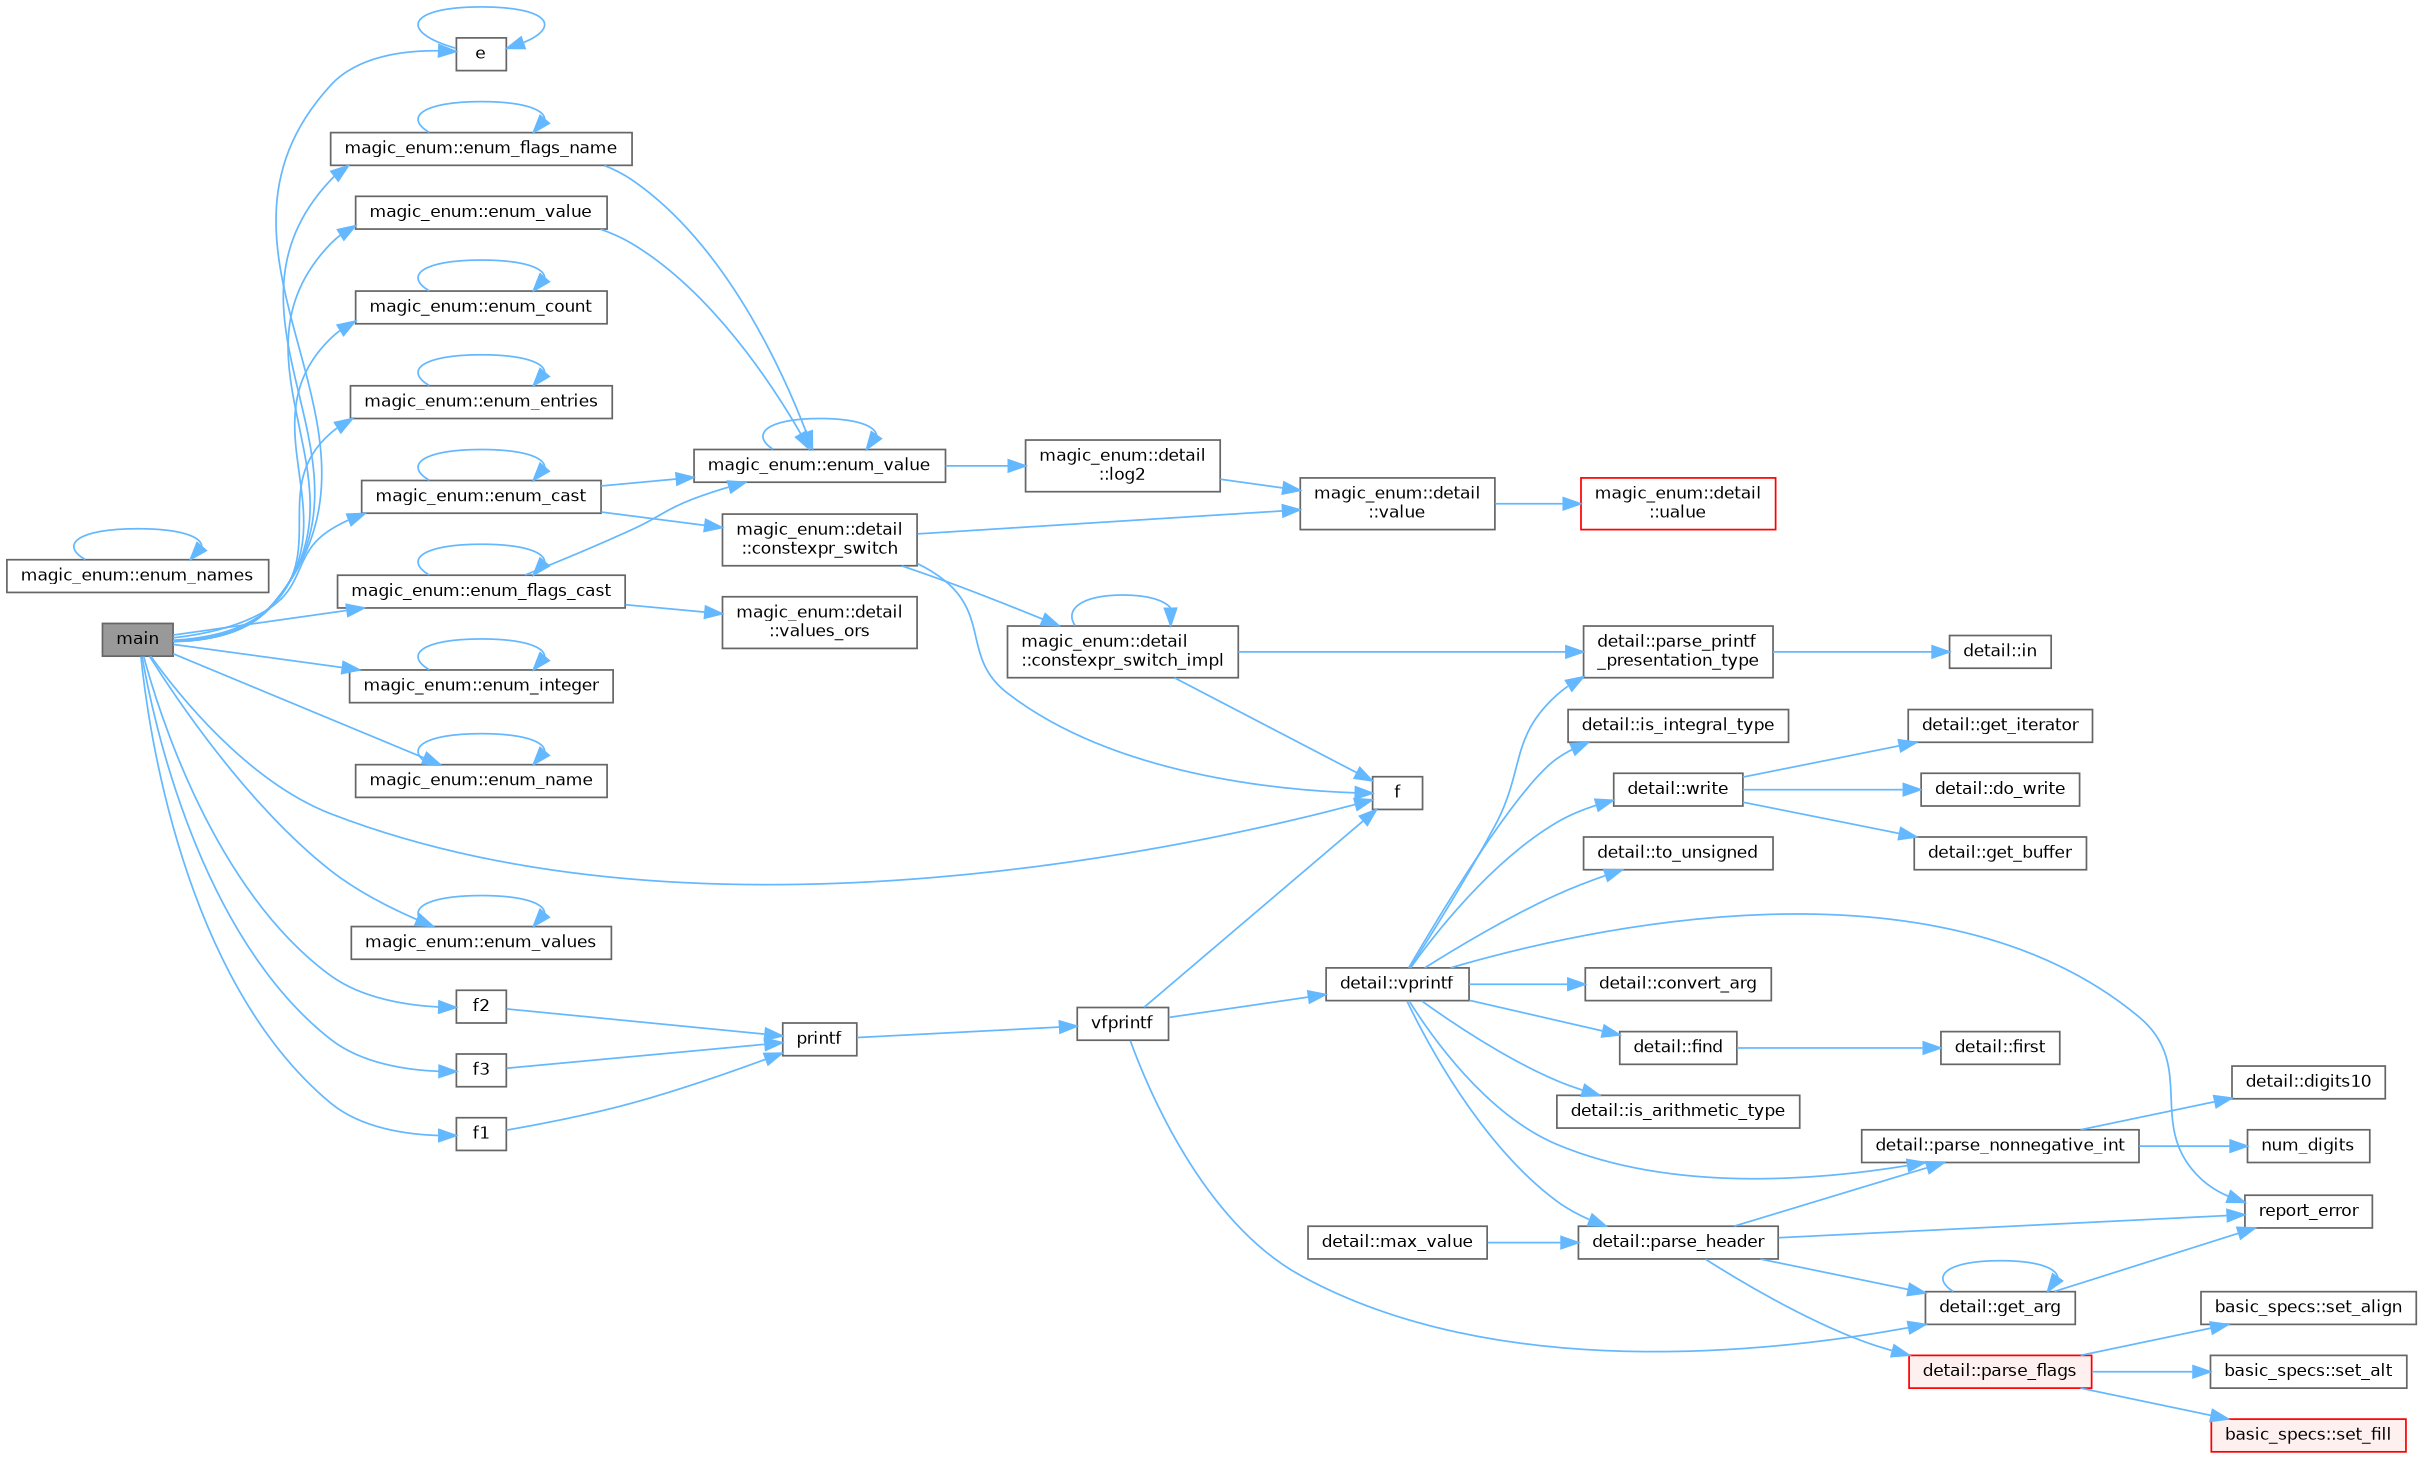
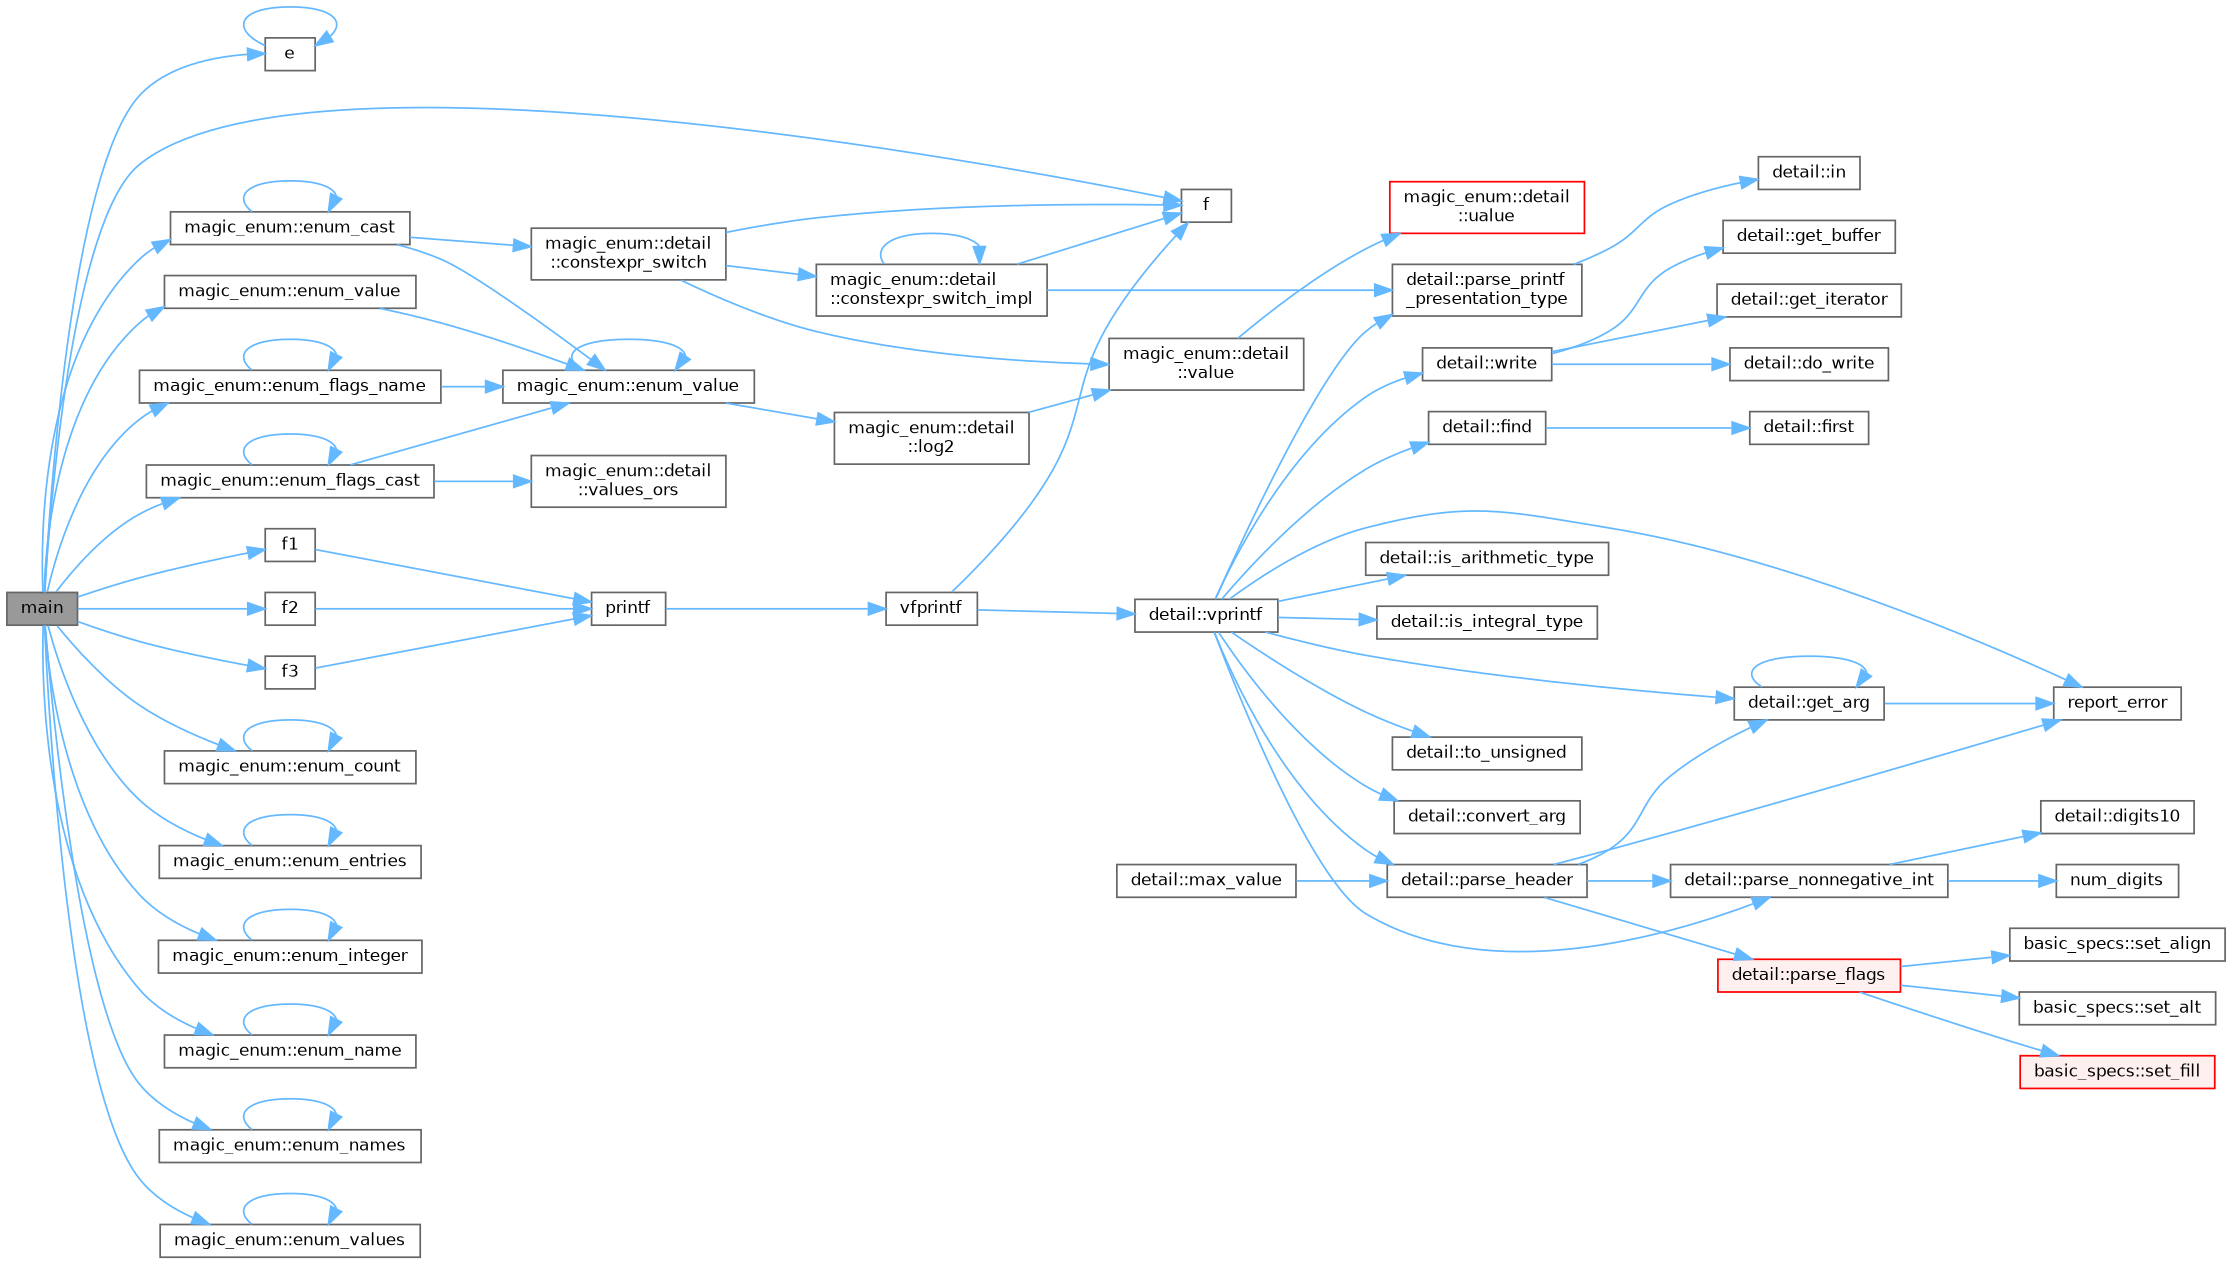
  digraph {
    rankdir=LR
    node [color=grey40 fillcolor=white fontname=Helvetica fontsize=10 shape=box style=filled]
    edge [color=steelblue1 fontname=Helvetica fontsize=10 labelfontname=Helvetica labelfontsize=10 style=solid]
    n1 [color=gray40 fillcolor=grey60 fontcolor=black height=0.2 label=main width=0.4]
    n2 [height=0.2 label=e width=0.4]
    n3 [height=0.2 label="magic_enum::enum_cast" width=0.4]
    n4 [height=0.2 label=f width=0.4]
    n5 [height=0.2 label="magic_enum::enum_count" width=0.4]
    n6 [height=0.2 label="magic_enum::enum_entries" width=0.4]
    n7 [height=0.2 label="magic_enum::enum_flags_cast" width=0.4]
    n8 [height=0.2 label="magic_enum::enum_flags_name" width=0.4]
    n9 [height=0.2 label="magic_enum::enum_integer" width=0.4]
    n10 [height=0.2 label="magic_enum::enum_name" width=0.4]
    n11 [height=0.2 label="magic_enum::enum_names" width=0.4]
    n12 [height=0.2 label="magic_enum::enum_value" width=0.4]
    n13 [height=0.2 label="magic_enum::enum_values" width=0.4]
    n14 [height=0.2 label=f1 width=0.4]
    n15 [height=0.2 label=f2 width=0.4]
    n16 [height=0.2 label=f3 width=0.4]
    n17 [height=0.2 label="magic_enum::detail\l::constexpr_switch" width=0.4]
    n18 [height=0.2 label="magic_enum::enum_value" width=0.4]
    n19 [height=0.2 label="magic_enum::detail\l::values_ors" width=0.4]
    n20 [height=0.2 label=printf width=0.4]
    n21 [height=0.2 label="magic_enum::detail\l::constexpr_switch_impl" width=0.4]
    n22 [height=0.2 label="magic_enum::detail\l::value" width=0.4]
    n23 [height=0.2 label="magic_enum::detail\l::log2" width=0.4]
    n24 [height=0.2 label="detail::parse_printf\l_presentation_type" width=0.4]
    n25 [color=red height=0.2 label="magic_enum::detail\l::ualue" width=0.4]
    n26 [height=0.2 label=vfprintf width=0.4]
    n27 [height=0.2 label="detail::vprintf" width=0.4]
    n28 [height=0.2 label="detail::convert_arg" width=0.4]
    n29 [height=0.2 label="detail::find" width=0.4]
    n30 [height=0.2 label="detail::get_arg" width=0.4]
    n31 [height=0.2 label=report_error width=0.4]
    n32 [height=0.2 label="detail::is_arithmetic_type" width=0.4]
    n33 [height=0.2 label="detail::is_integral_type" width=0.4]
    n34 [height=0.2 label="detail::parse_header" width=0.4]
    n35 [height=0.2 label="detail::parse_nonnegative_int" width=0.4]
    n36 [height=0.2 label="detail::to_unsigned" width=0.4]
    n37 [height=0.2 label="detail::write" width=0.4]
    n38 [height=0.2 label="detail::first" width=0.4]
    n39 [color=red fillcolor="#FFF0F0" height=0.2 label="detail::parse_flags" width=0.4]
    n40 [height=0.2 label="detail::digits10" width=0.4]
    n41 [height=0.2 label=num_digits width=0.4]
    n42 [height=0.2 label="detail::in" width=0.4]
    n43 [height=0.2 label="detail::do_write" width=0.4]
    n44 [height=0.2 label="detail::get_buffer" width=0.4]
    n45 [height=0.2 label="detail::get_iterator" width=0.4]
    n46 [height=0.2 label="detail::max_value" width=0.4]
    n47 [height=0.2 label="basic_specs::set_align" width=0.4]
    n48 [height=0.2 label="basic_specs::set_alt" width=0.4]
    n49 [color=red fillcolor="#FFF0F0" height=0.2 label="basic_specs::set_fill" width=0.4]
    n1 -> n2
    n1 -> n3
    n1 -> n4
    n1 -> n5
    n1 -> n6
    n1 -> n7
    n1 -> n8
    n1 -> n9
    n1 -> n10
+   n1 -> n11
    n1 -> n12
    n1 -> n13
    n1 -> n14
    n1 -> n15
    n1 -> n16
    n2 -> n2
    n3 -> n3
    n3 -> n17
    n3 -> n18
    n5 -> n5
    n6 -> n6
    n7 -> n7
    n7 -> n18
    n7 -> n19
    n8 -> n8
    n8 -> n18
    n9 -> n9
    n10 -> n10
    n11 -> n11
    n12 -> n18
    n13 -> n13
    n14 -> n20
    n15 -> n20
    n16 -> n20
    n17 -> n4
    n17 -> n21
    n17 -> n22
    n18 -> n18
    n18 -> n23
    n20 -> n26
    n21 -> n4
    n21 -> n21
    n21 -> n24
    n22 -> n25
    n23 -> n22
    n24 -> n42
    n26 -> n4
    n26 -> n27
    n27 -> n24
    n27 -> n28
    n27 -> n29
-   n26 -> n30
+   n27 -> n30
    n27 -> n31
    n27 -> n32
    n27 -> n33
    n27 -> n34
    n27 -> n35
    n27 -> n36
    n27 -> n37
    n29 -> n38
    n30 -> n30
    n30 -> n31
    n34 -> n30
    n34 -> n31
    n34 -> n35
    n34 -> n39
    n35 -> n40
    n35 -> n41
    n37 -> n43
    n37 -> n44
    n37 -> n45
    n39 -> n47
    n39 -> n48
    n39 -> n49
    n46 -> n34
  }
